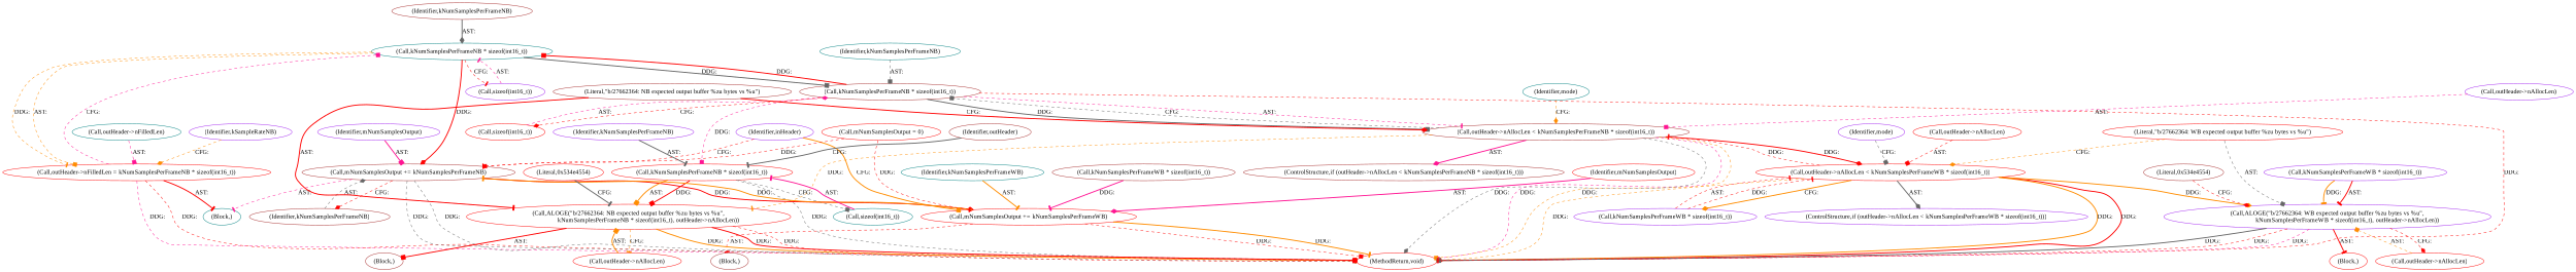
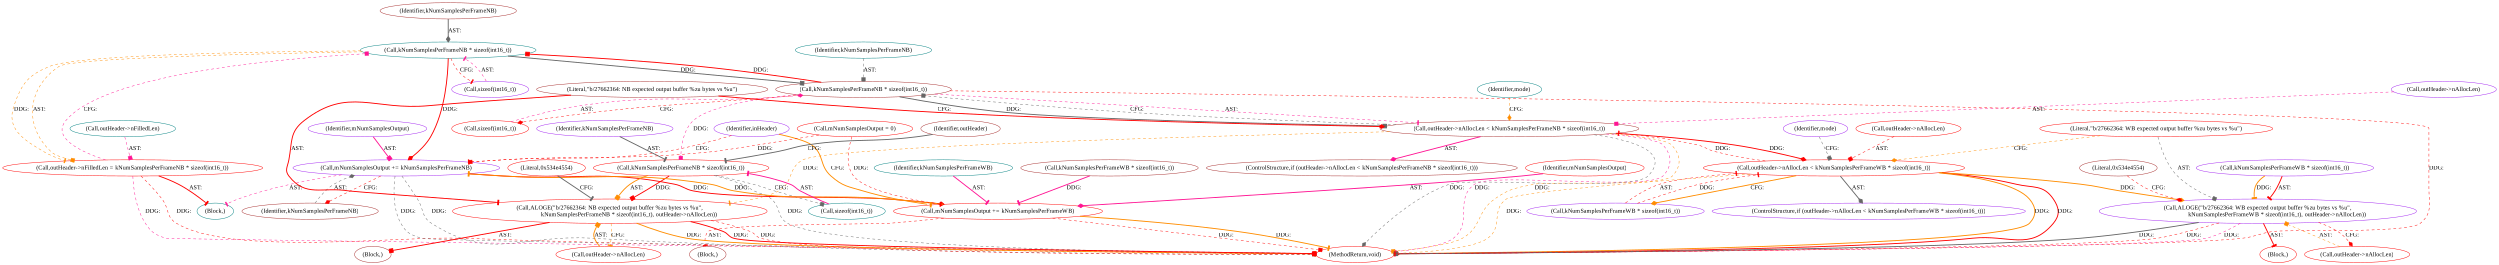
  digraph {
    fontname="Liberation Serif"
    node [color=red fontname="Liberation Serif"]
    edge [arrowhead=tee color=red fontname="Liberation Serif" style=dashed]
    n1 [color=teal label="(Call,kNumSamplesPerFrameNB * sizeof(int16_t))"]
    n2 [color=brown label="(Call,kNumSamplesPerFrameNB * sizeof(int16_t))"]
    n3 [label="(Call,outHeader->nFilledLen = kNumSamplesPerFrameNB * sizeof(int16_t))"]
-   n4 [color=brown label="(Call,mNumSamplesOutput += kNumSamplesPerFrameNB)"]
+   n4 [color=purple label="(Call,mNumSamplesOutput += kNumSamplesPerFrameNB)"]
    n5 [color=purple label="(Call,sizeof(int16_t))"]
    n6 [color=brown label="(Call,outHeader->nAllocLen < kNumSamplesPerFrameNB * sizeof(int16_t))"]
    n7 [label="(Call,kNumSamplesPerFrameNB * sizeof(int16_t))"]
    n8 [label="(Call,sizeof(int16_t))"]
    n9 [label="(MethodReturn,void)"]
    n10 [color=teal label="(Block,)"]
    n11 [label="(Call,mNumSamplesOutput += kNumSamplesPerFrameWB)"]
    n12 [color=brown label="(Identifier,kNumSamplesPerFrameNB)"]
    n13 [label="(Call,ALOGE(\"b/27662364: NB expected output buffer %zu bytes vs %u\",\n                       kNumSamplesPerFrameNB * sizeof(int16_t), outHeader->nAllocLen))"]
    n14 [label="(Call,outHeader->nAllocLen < kNumSamplesPerFrameWB * sizeof(int16_t))"]
    n15 [color=brown label="(ControlStructure,if (outHeader->nAllocLen < kNumSamplesPerFrameNB * sizeof(int16_t)))"]
    n16 [color=teal label="(Call,sizeof(int16_t))"]
    n17 [color=brown label="(Block,)"]
    n18 [label="(Call,outHeader->nAllocLen)"]
    n19 [color=purple label="(Call,ALOGE(\"b/27662364: WB expected output buffer %zu bytes vs %u\",\n                       kNumSamplesPerFrameWB * sizeof(int16_t), outHeader->nAllocLen))"]
    n20 [color=purple label="(Call,kNumSamplesPerFrameWB * sizeof(int16_t))"]
    n21 [color=purple label="(ControlStructure,if (outHeader->nAllocLen < kNumSamplesPerFrameWB * sizeof(int16_t)))"]
    n22 [label="(Block,)"]
    n23 [label="(Call,outHeader->nAllocLen)"]
    n24 [color=brown label="(Block,)"]
    n25 [color=teal label="(Identifier,kNumSamplesPerFrameWB)"]
    n26 [color=purple label="(Call,kNumSamplesPerFrameWB * sizeof(int16_t))"]
    n27 [color=teal label="(Call,outHeader->nFilledLen)"]
    n28 [color=brown label="(Call,kNumSamplesPerFrameWB * sizeof(int16_t))"]
    n29 [color=purple label="(Identifier,inHeader)"]
    n30 [color=brown label="(Identifier,kNumSamplesPerFrameNB)"]
    n31 [color=purple label="(Identifier,mode)"]
    n32 [label="(Call,outHeader->nAllocLen)"]
    n33 [color=teal label="(Identifier,mode)"]
    n34 [label="(Literal,0x534e4554)"]
    n35 [color=purple label="(Call,outHeader->nAllocLen)"]
    n36 [color=brown label="(Identifier,outHeader)"]
    n37 [label="(Literal,\"b/27662364: WB expected output buffer %zu bytes vs %u\")"]
-   n38 [color=purple label="(Identifier,kSampleRateNB)"]
    n39 [label="(Identifier,mNumSamplesOutput)"]
    n40 [color=purple label="(Identifier,mNumSamplesOutput)"]
    n41 [color=brown label="(Literal,\"b/27662364: NB expected output buffer %zu bytes vs %u\")"]
    n42 [color=brown label="(Literal,0x534e4554)"]
    n43 [color=purple label="(Identifier,kNumSamplesPerFrameNB)"]
    n44 [color=teal label="(Identifier,kNumSamplesPerFrameNB)"]
    n45 [label="(Call,mNumSamplesOutput = 0)"]
    n1 -> n2 [arrowhead=box color=gray40 label="DDG: " style=bold]
    n1 -> n3 [arrowhead=box color=darkorange label="AST: "]
    n1 -> n3 [color=darkorange label="DDG: "]
    n1 -> n4 [arrowhead=diamond label="DDG: " style=bold]
    n1 -> n5 [label="CFG: "]
    n2 -> n1 [arrowhead=box label="DDG: " style=bold]
    n2 -> n6 [color=deeppink label="AST: "]
    n2 -> n6 [arrowhead=box color=gray40 label="DDG: " style=bold]
    n2 -> n7 [arrowhead=box color=deeppink label="DDG: "]
    n2 -> n8 [arrowhead=diamond label="CFG: "]
    n2 -> n9 [arrowhead=box label="DDG: "]
    n3 -> n1 [arrowhead=box color=deeppink label="CFG: "]
    n3 -> n9 [arrowhead=diamond color=deeppink label="DDG: "]
    n3 -> n9 [arrowhead=box label="DDG: "]
    n3 -> n10 [label="AST: " style=bold]
    n4 -> n9 [color=gray40 label="DDG: "]
    n4 -> n9 [arrowhead=box color=gray40 label="DDG: "]
    n4 -> n10 [color=deeppink label="AST: "]
    n4 -> n11 [arrowhead=diamond label="DDG: " style=bold]
    n4 -> n12 [arrowhead=diamond label="CFG: "]
    n5 -> n1 [color=deeppink label="AST: "]
    n6 -> n2 [arrowhead=box color=gray40 label="CFG: "]
    n6 -> n9 [arrowhead=diamond color=deeppink label="DDG: "]
    n6 -> n9 [arrowhead=box color=darkorange label="DDG: "]
    n6 -> n9 [arrowhead=diamond color=gray40 label="DDG: "]
    n6 -> n13 [color=darkorange label="DDG: "]
    n6 -> n14 [arrowhead=diamond label="DDG: " style=bold]
    n6 -> n15 [arrowhead=diamond color=deeppink label="AST: " style=bold]
    n7 -> n9 [color=gray40 label="DDG: "]
    n7 -> n13 [arrowhead=box color=darkorange label="AST: " style=bold]
    n7 -> n13 [arrowhead=box label="DDG: " style=bold]
    n7 -> n16 [arrowhead=box color=gray40 label="CFG: "]
    n8 -> n2 [arrowhead=diamond color=deeppink label="AST: "]
    n11 -> n4 [color=darkorange label="DDG: " style=bold]
    n11 -> n9 [arrowhead=box label="DDG: "]
    n11 -> n9 [color=darkorange label="DDG: " style=bold]
    n11 -> n24 [label="AST: "]
    n12 -> n4 [arrowhead=diamond color=gray40 label="AST: "]
    n13 -> n9 [color=darkorange label="DDG: " style=bold]
    n13 -> n9 [arrowhead=box label="DDG: " style=bold]
    n13 -> n9 [arrowhead=box label="DDG: "]
    n13 -> n17 [arrowhead=box label="AST: " style=bold]
    n13 -> n18 [color=darkorange label="CFG: "]
    n14 -> n6 [label="DDG: "]
    n14 -> n9 [arrowhead=box color=darkorange label="DDG: " style=bold]
    n14 -> n9 [arrowhead=diamond label="DDG: " style=bold]
    n14 -> n9 [color=darkorange label="DDG: "]
    n14 -> n19 [arrowhead=diamond color=darkorange label="DDG: " style=bold]
    n14 -> n20 [arrowhead=diamond color=darkorange label="CFG: " style=bold]
    n14 -> n21 [arrowhead=diamond color=gray40 label="AST: " style=bold]
    n16 -> n7 [color=deeppink label="AST: " style=bold]
    n18 -> n13 [arrowhead=box color=darkorange label="AST: " style=bold]
    n19 -> n9 [color=deeppink label="DDG: "]
    n19 -> n9 [arrowhead=box color=gray40 label="DDG: " style=bold]
    n19 -> n9 [label="DDG: "]
    n19 -> n22 [label="AST: " style=bold]
    n19 -> n23 [arrowhead=diamond label="CFG: "]
    n20 -> n14 [label="AST: "]
    n20 -> n14 [label="DDG: "]
    n23 -> n19 [arrowhead=box color=darkorange label="AST: "]
-   n25 -> n11 [color=darkorange label="AST: " style=bold]
+   n25 -> n11 [color=deeppink label="AST: " style=bold]
    n26 -> n19 [label="AST: " style=bold]
    n26 -> n19 [color=darkorange label="DDG: " style=bold]
    n27 -> n3 [arrowhead=box color=deeppink label="AST: "]
    n28 -> n11 [color=deeppink label="DDG: " style=bold]
    n29 -> n4 [arrowhead=box label="CFG: "]
-   n29 -> n11 [arrowhead=box color=darkorange label="CFG: " style=bold]
+   n29 -> n11 [color=darkorange label="CFG: " style=bold]
    n30 -> n1 [arrowhead=diamond color=gray40 label="AST: " style=bold]
    n31 -> n14 [arrowhead=box color=gray40 label="CFG: "]
    n32 -> n14 [arrowhead=box label="AST: "]
    n33 -> n6 [arrowhead=diamond color=darkorange label="CFG: "]
    n34 -> n13 [color=gray40 label="CFG: " style=bold]
    n35 -> n6 [arrowhead=box color=deeppink label="AST: "]
    n36 -> n7 [color=gray40 label="CFG: " style=bold]
    n37 -> n14 [arrowhead=diamond color=darkorange label="CFG: "]
    n37 -> n19 [arrowhead=box color=gray40 label="AST: "]
-   n38 -> n3 [arrowhead=diamond color=darkorange label="CFG: "]
    n39 -> n11 [arrowhead=diamond color=deeppink label="AST: " style=bold]
    n40 -> n4 [arrowhead=box color=deeppink label="AST: " style=bold]
    n41 -> n6 [arrowhead=diamond label="CFG: " style=bold]
    n41 -> n13 [label="AST: " style=bold]
    n42 -> n19 [arrowhead=diamond label="CFG: "]
    n43 -> n7 [color=gray40 label="AST: " style=bold]
    n44 -> n2 [arrowhead=box color=gray40 label="AST: "]
    n45 -> n4 [label="DDG: "]
    n45 -> n11 [label="DDG: "]
  }
